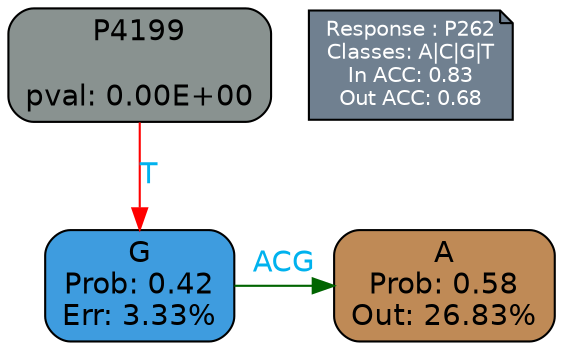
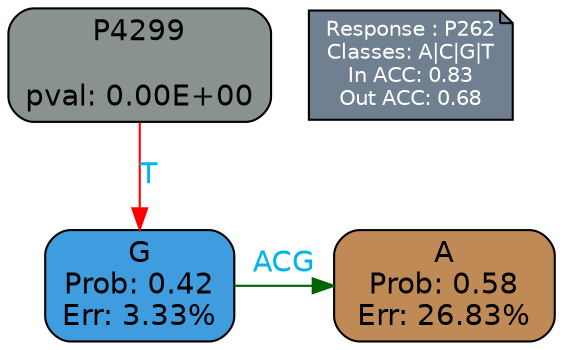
  digraph {
    ranksep=equally
    splines=polylines
    node [color=black fontname=helvetica shape=box style="filled, rounded"]
    edge [fontcolor=deepskyblue2 fontname=helvetica]
-   n1 [fillcolor="#bf8a56" label="A\nProb: 0.58\nOut: 26.83%"]
+   n1 [fillcolor="#bf8a56" label="A\nProb: 0.58\nErr: 26.83%"]
    n2 [fillcolor="#3e9cdf" label="G\nProb: 0.42\nErr: 3.33%"]
    n3 [align=left fillcolor=slategray fontcolor=white fontsize=10 label="Response : P262\nClasses: A|C|G|T\nIn ACC: 0.83\nOut ACC: 0.68\n" shape=note style=filled]
-   n4 [fillcolor="#899290" label="P4199\n\npval: 0.00E+00"]
+   n4 [fillcolor="#899290" label="P4299\n\npval: 0.00E+00"]
    subgraph sub_1 {
      rank=same
      n1
      n2
    }
    subgraph sub_2 {
      rank=same
      n3
      n4
    }
    n2 -> n1 [color=darkgreen label=ACG]
    n4 -> n2 [color=red label=T]
  }
